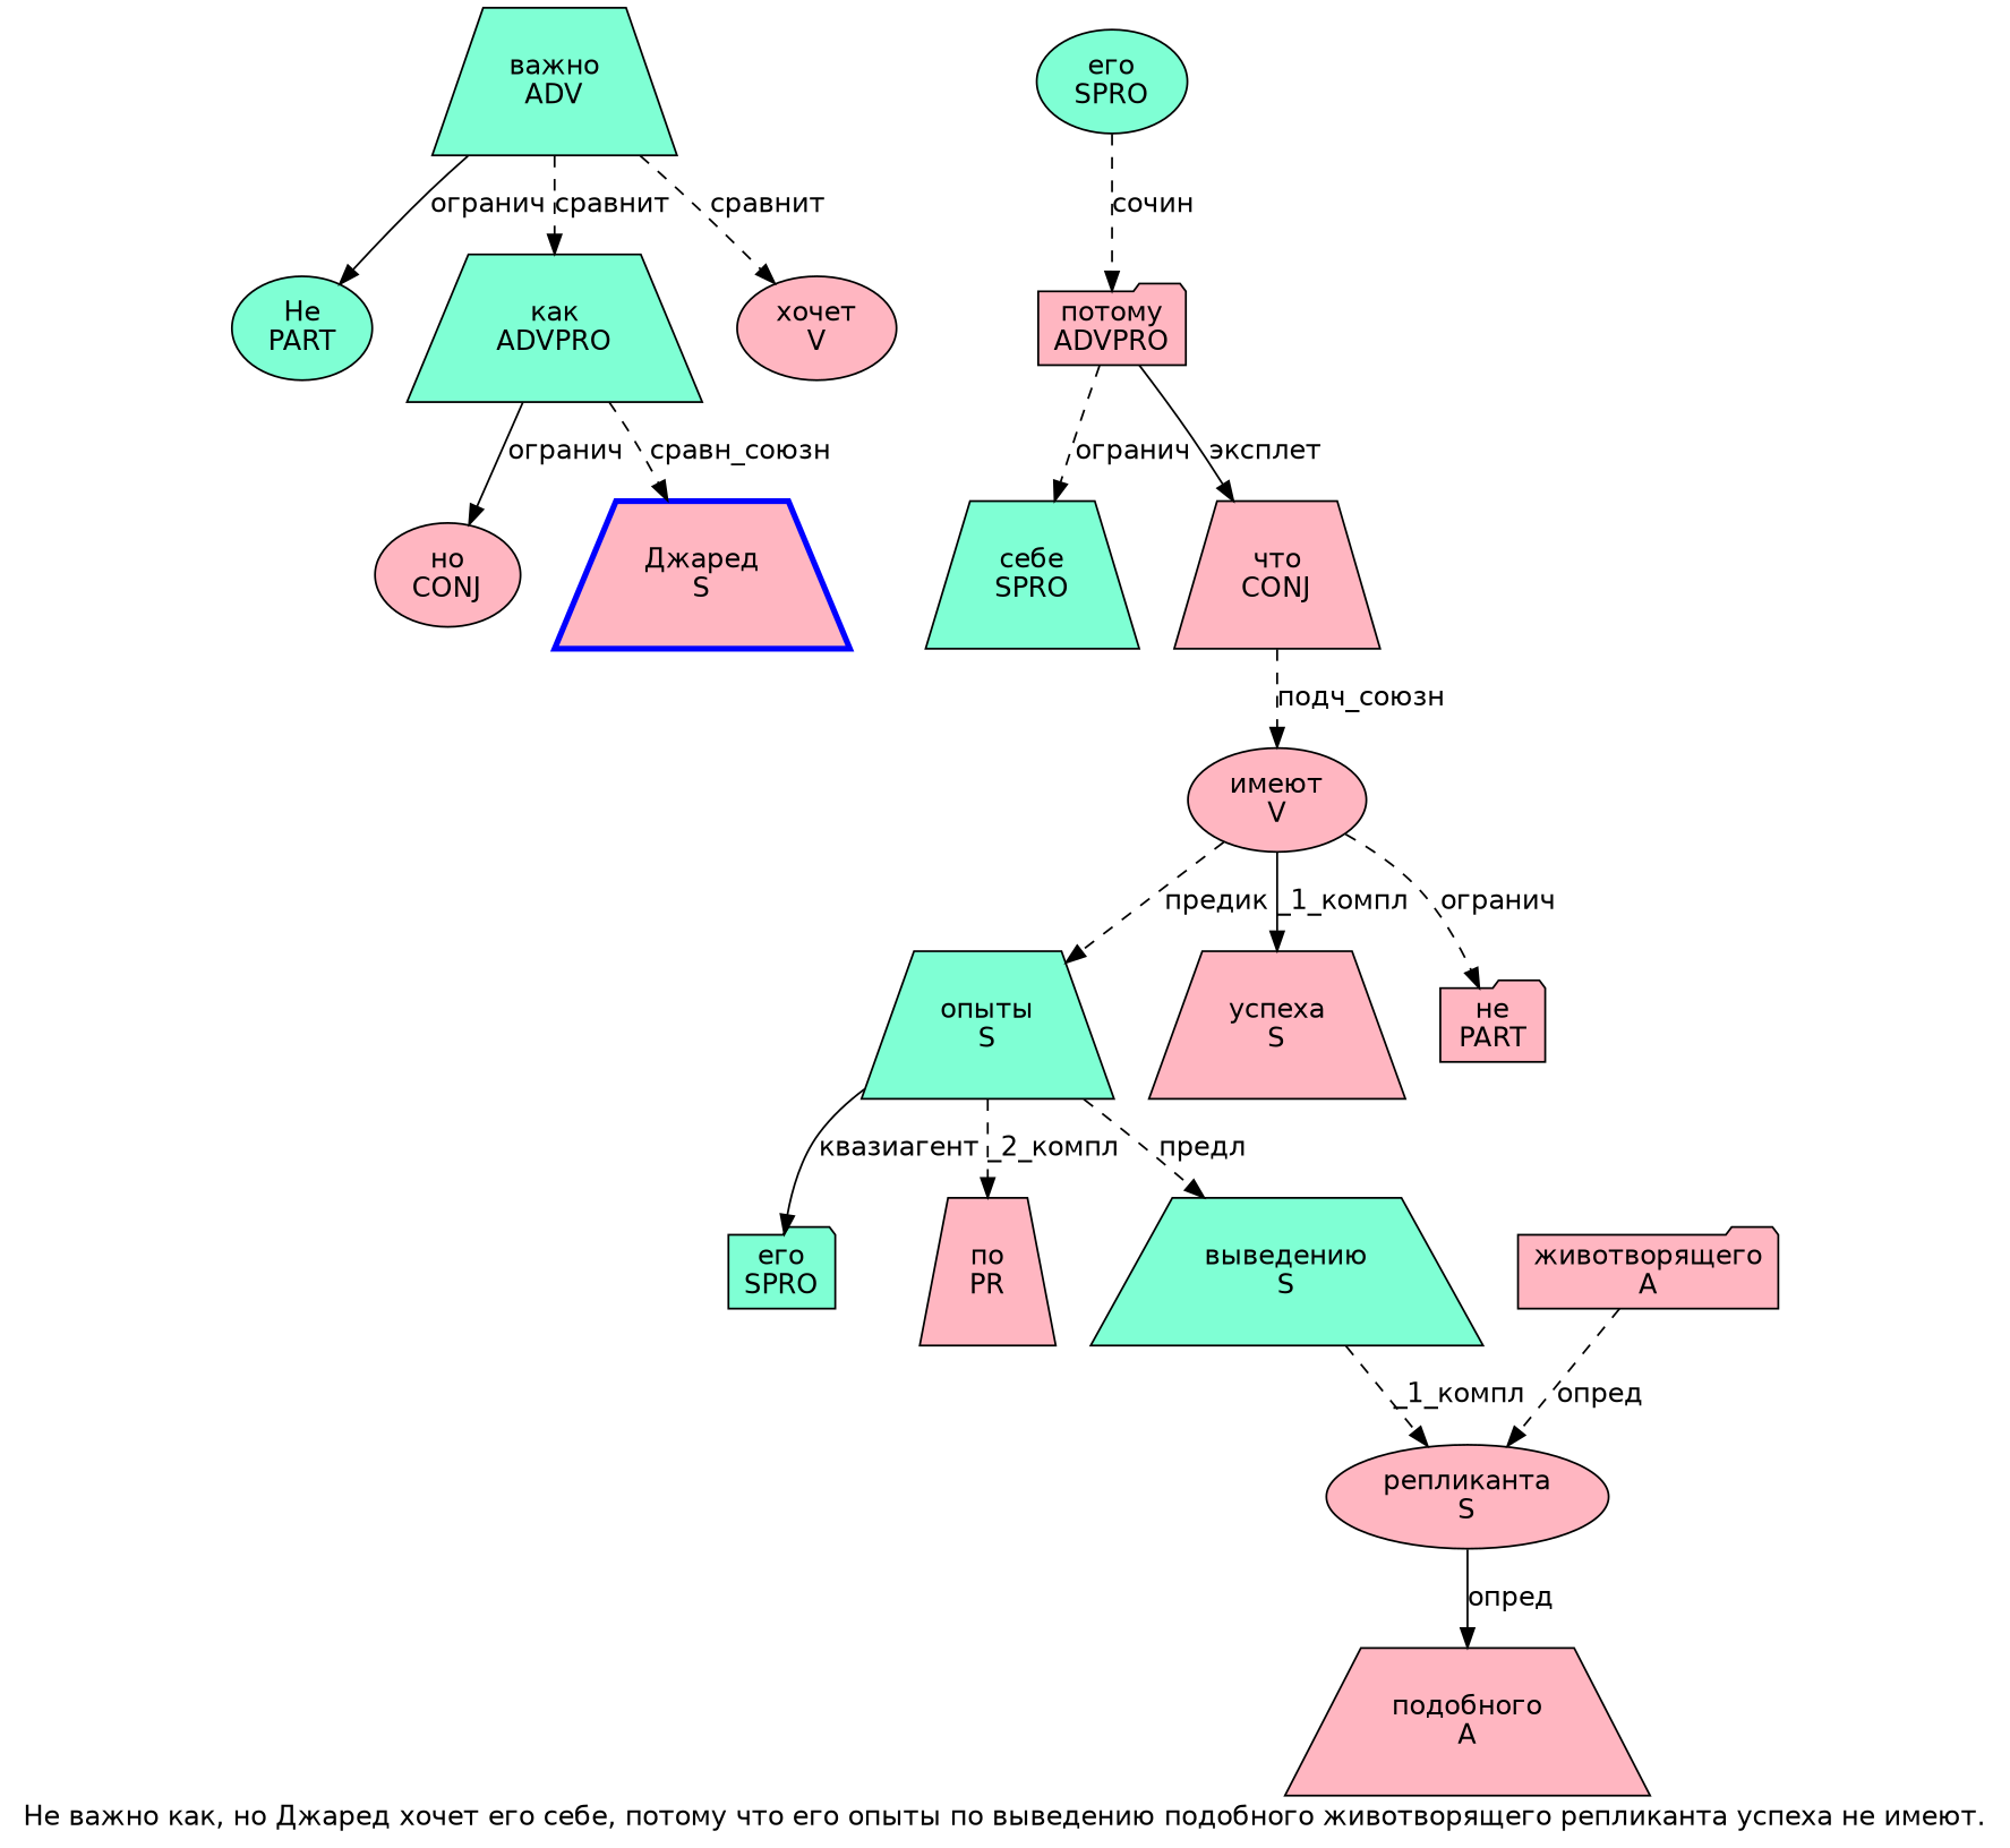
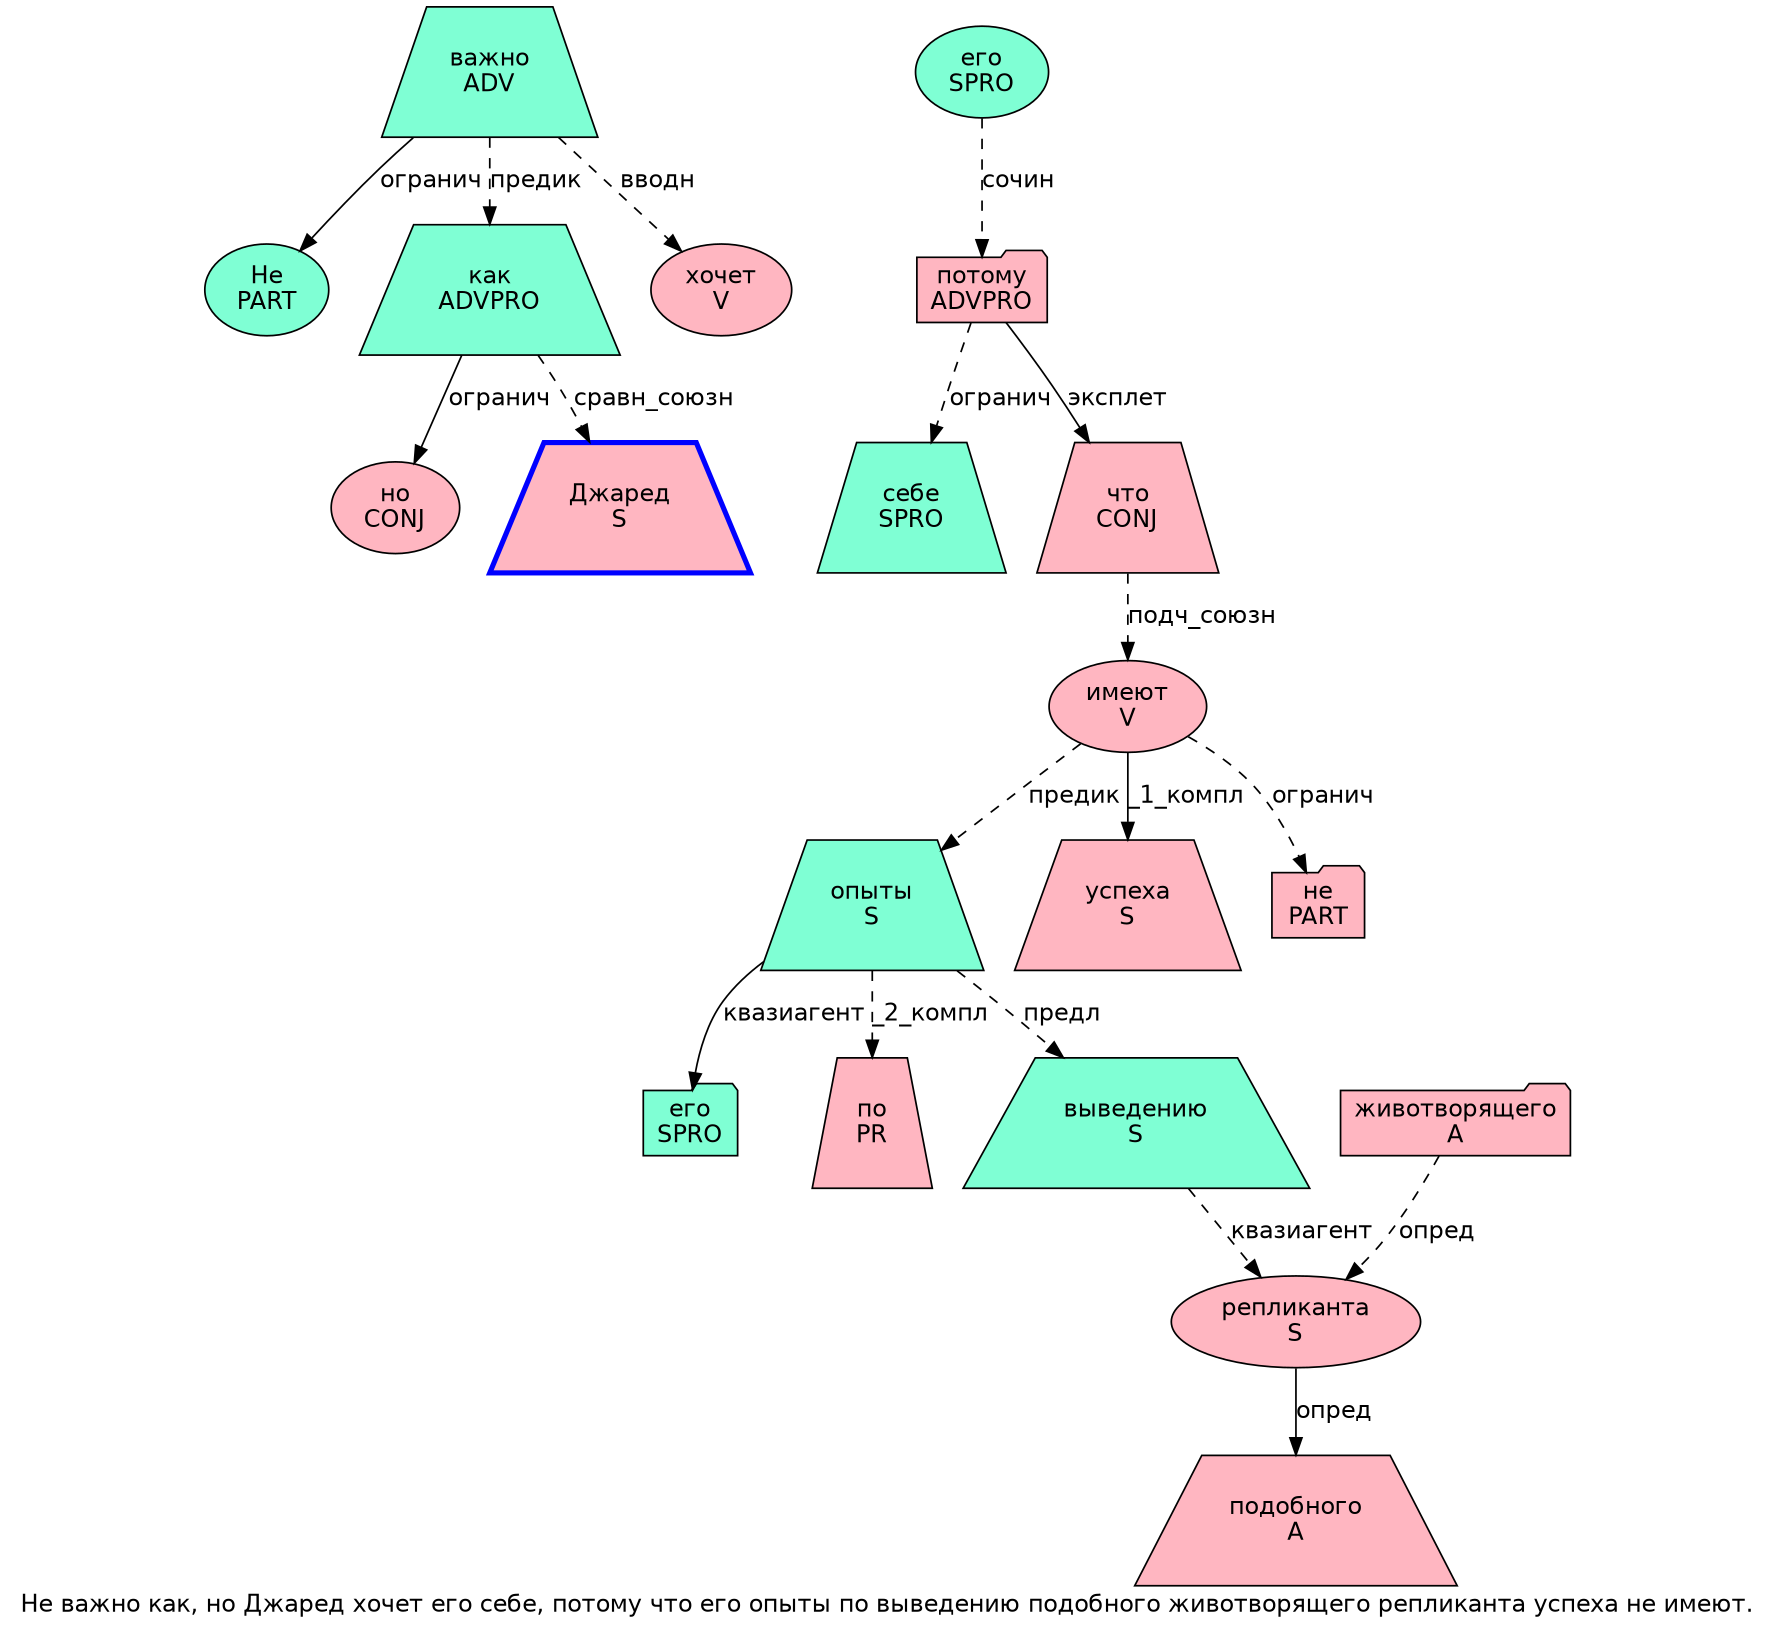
  digraph {
    fontname="DejaVu Sans"
    label="Не важно как, но Джаред хочет его себе, потому что его опыты по выведению подобного животворящего репликанта успеха не имеют."
    node [fillcolor=lightpink fontname="DejaVu Sans" penwidth=1 shape=trapezium style=filled]
    edge [fontname="DejaVu Sans" style=dashed]
    n1 [fillcolor=aquamarine label="Не\nPART" shape=ellipse]
    n2 [fillcolor=aquamarine label="важно\nADV"]
    n3 [fillcolor=aquamarine label="как\nADVPRO"]
    n4 [label="хочет\nV" shape=ellipse]
    n5 [label="но\nCONJ" shape=ellipse]
    n6 [color=blue label="Джаред\nS" penwidth=3]
    n7 [fillcolor=aquamarine label="его\nSPRO" shape=ellipse]
    n8 [label="потому\nADVPRO" shape=folder]
    n9 [fillcolor=aquamarine label="себе\nSPRO"]
    n10 [label="что\nCONJ"]
    n11 [label="имеют\nV" shape=ellipse]
    n12 [fillcolor=aquamarine label="опыты\nS"]
    n13 [label="успеха\nS"]
    n14 [label="не\nPART" shape=folder]
    n15 [fillcolor=aquamarine label="его\nSPRO" shape=folder]
    n16 [label="по\nPR"]
    n17 [fillcolor=aquamarine label="выведению\nS"]
    n18 [label="репликанта\nS" shape=ellipse]
    n19 [label="подобного\nA"]
    n20 [label="животворящего\nA" shape=folder]
    n2 -> n1 [label="огранич" style=solid]
-   n2 -> n3 [label="сравнит"]
-   n2 -> n4 [label="сравнит"]
+   n2 -> n3 [label="предик"]
+   n2 -> n4 [label="вводн"]
    n3 -> n5 [label="огранич" style=solid]
    n3 -> n6 [label="сравн_союзн"]
    n7 -> n8 [label="сочин"]
    n8 -> n9 [label="огранич"]
    n8 -> n10 [label="эксплет" style=solid]
    n10 -> n11 [label="подч_союзн"]
    n11 -> n12 [label="предик"]
    n11 -> n13 [label="_1_компл" style=solid]
    n11 -> n14 [label="огранич"]
    n12 -> n15 [label="квазиагент" style=solid]
    n12 -> n16 [label="_2_компл"]
    n12 -> n17 [label="предл"]
-   n17 -> n18 [label="_1_компл"]
+   n17 -> n18 [label="квазиагент"]
    n18 -> n19 [label="опред" style=solid]
    n20 -> n18 [label="опред"]
  }
